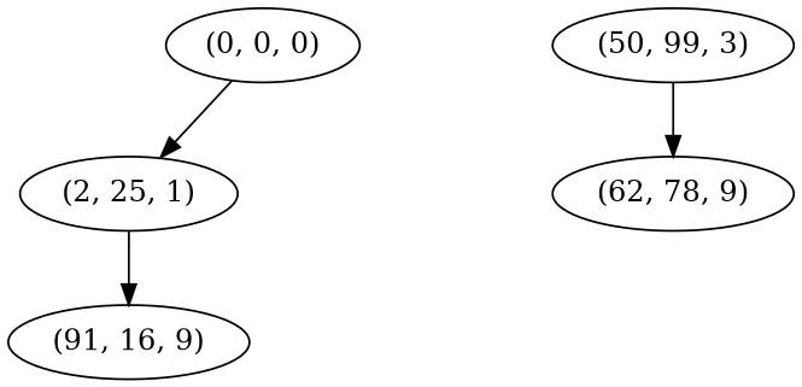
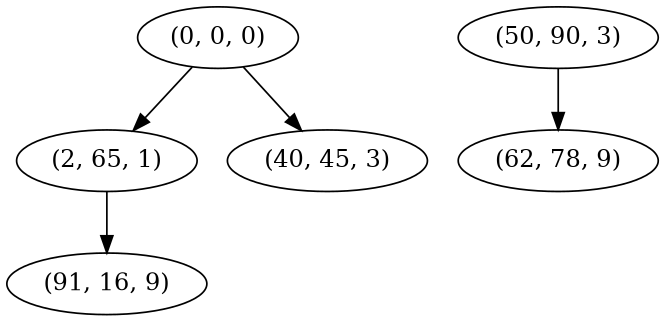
  digraph {
    "(0, 0, 0)"
-   "(2, 25, 1)"
+   "(2, 25, 1)" [label="(2, 65, 1)"]
+   "(40, 45, 3)"
    n4 [label="(91, 16, 9)"]
-   "(50, 90, 3)" [label="(50, 99, 3)"]
+   "(50, 90, 3)"
    "(62, 78, 9)"
    "(0, 0, 0)" -> "(2, 25, 1)"
+   "(0, 0, 0)" -> "(40, 45, 3)"
    "(2, 25, 1)" -> n4
    "(50, 90, 3)" -> "(62, 78, 9)"
  }
